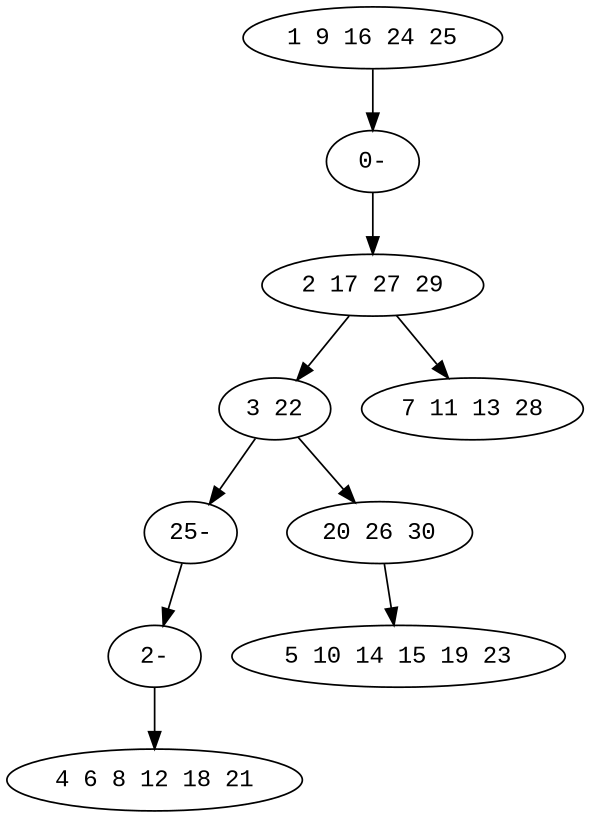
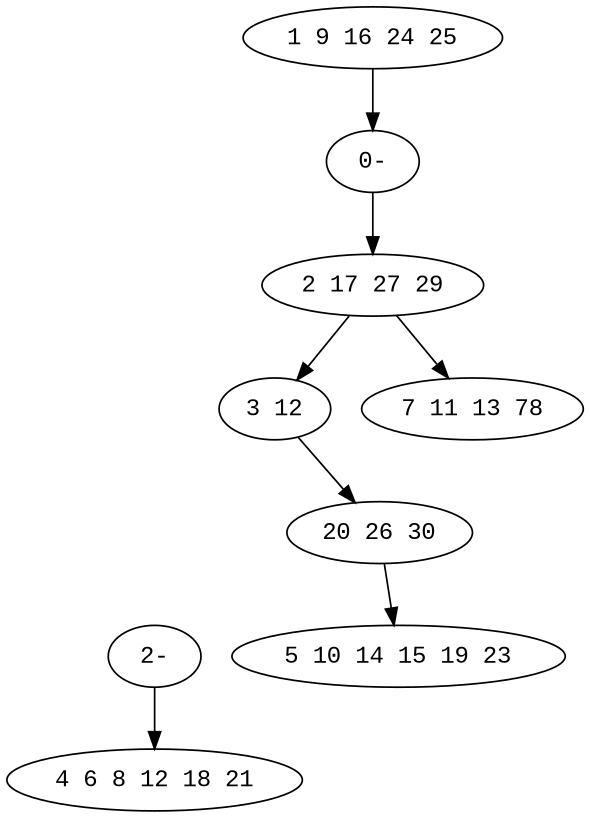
  digraph {
    fontname="Liberation Mono"
    node [fontname="Liberation Mono"]
    edge [fontname="Liberation Mono"]
    n1 [label="1 9 16 24 25"]
    n2 [label="0-"]
    n3 [label="2 17 27 29"]
-   n4 [label="3 22"]
-   n5 [label="7 11 13 28"]
-   n6 [label="25-"]
+   n4 [label="3 12"]
+   n5 [label="7 11 13 78"]
    n7 [label="20 26 30"]
    n8 [label="2-"]
    n9 [label="5 10 14 15 19 23"]
    n10 [label="4 6 8 12 18 21"]
    n1 -> n2
    n2 -> n3
    n3 -> n4
    n3 -> n5
-   n4 -> n6
    n4 -> n7
-   n6 -> n8
    n7 -> n9
    n8 -> n10
  }
